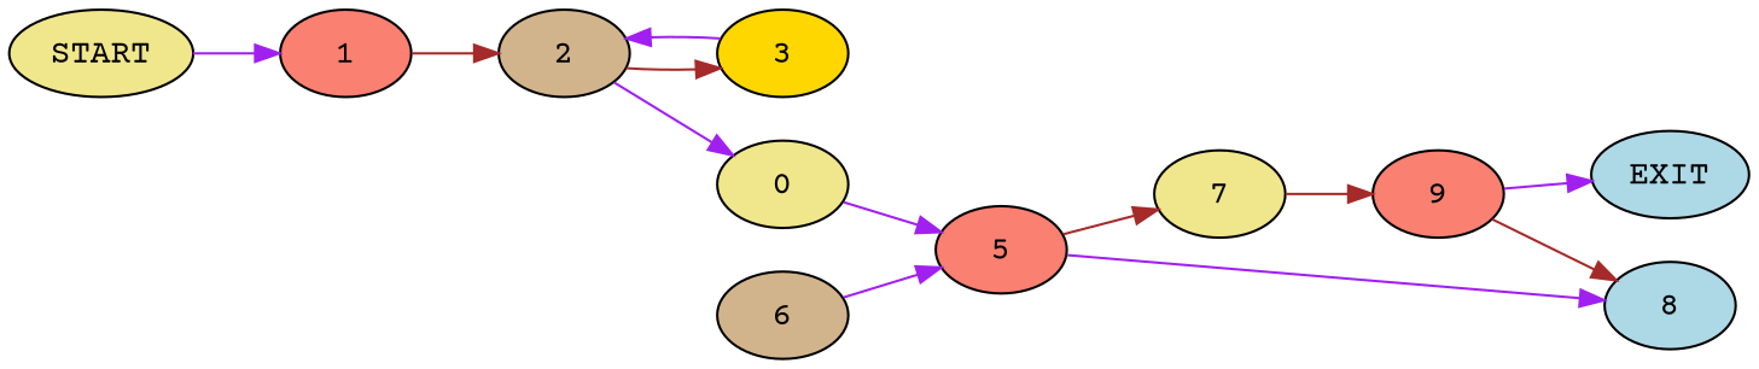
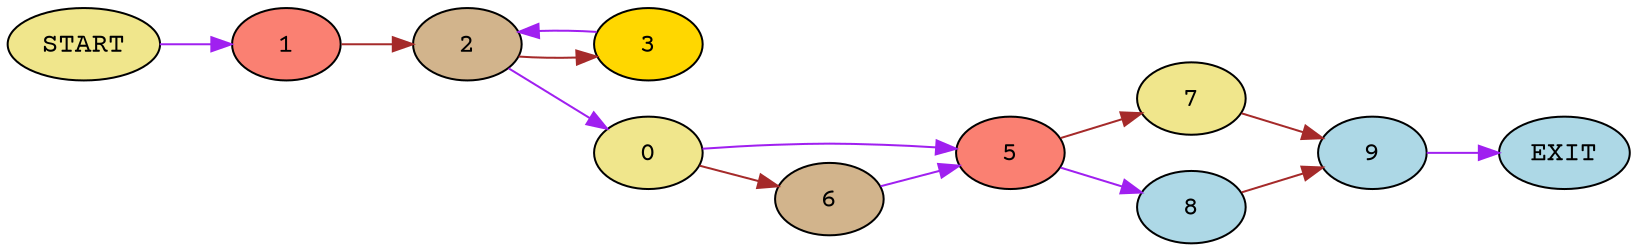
  digraph {
    fontname="Courier Prime"
    rankdir=LR
    node [fillcolor=khaki fontname="Courier Prime" style=filled]
    edge [color=purple fontname="Courier Prime"]
    n1 [label=START]
    1 [fillcolor=salmon]
    2 [fillcolor=tan]
    n4 [fillcolor=lightblue label=EXIT]
    3 [fillcolor=gold]
    n6 [label=0]
    5 [fillcolor=salmon]
    6 [fillcolor=tan]
    7
    8 [fillcolor=lightblue]
-   9 [fillcolor=salmon]
+   9 [fillcolor=lightblue]
    n1 -> 1
    1 -> 2 [color=brown]
    2 -> 3 [color=brown]
    2 -> n6
    3 -> 2
    n6 -> 5
+   n6 -> 6 [color=brown]
    5 -> 7 [color=brown]
    5 -> 8
    6 -> 5
    7 -> 9 [color=brown]
-   9 -> 8 [color=brown]
+   8 -> 9 [color=brown]
    9 -> n4
  }
